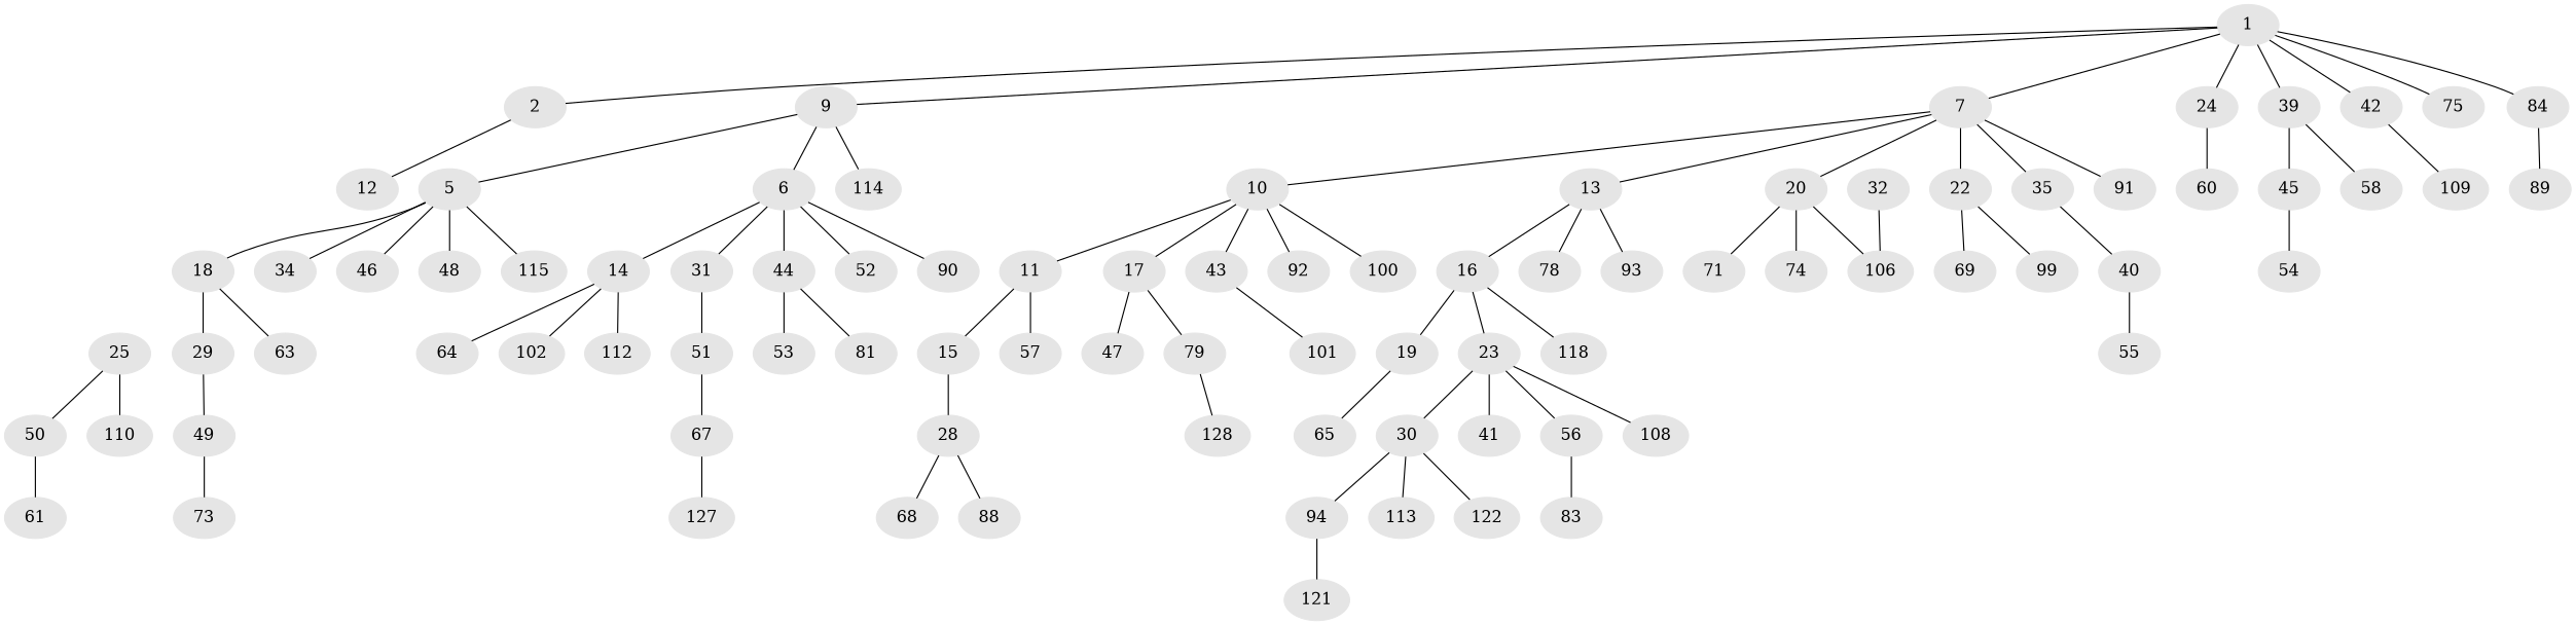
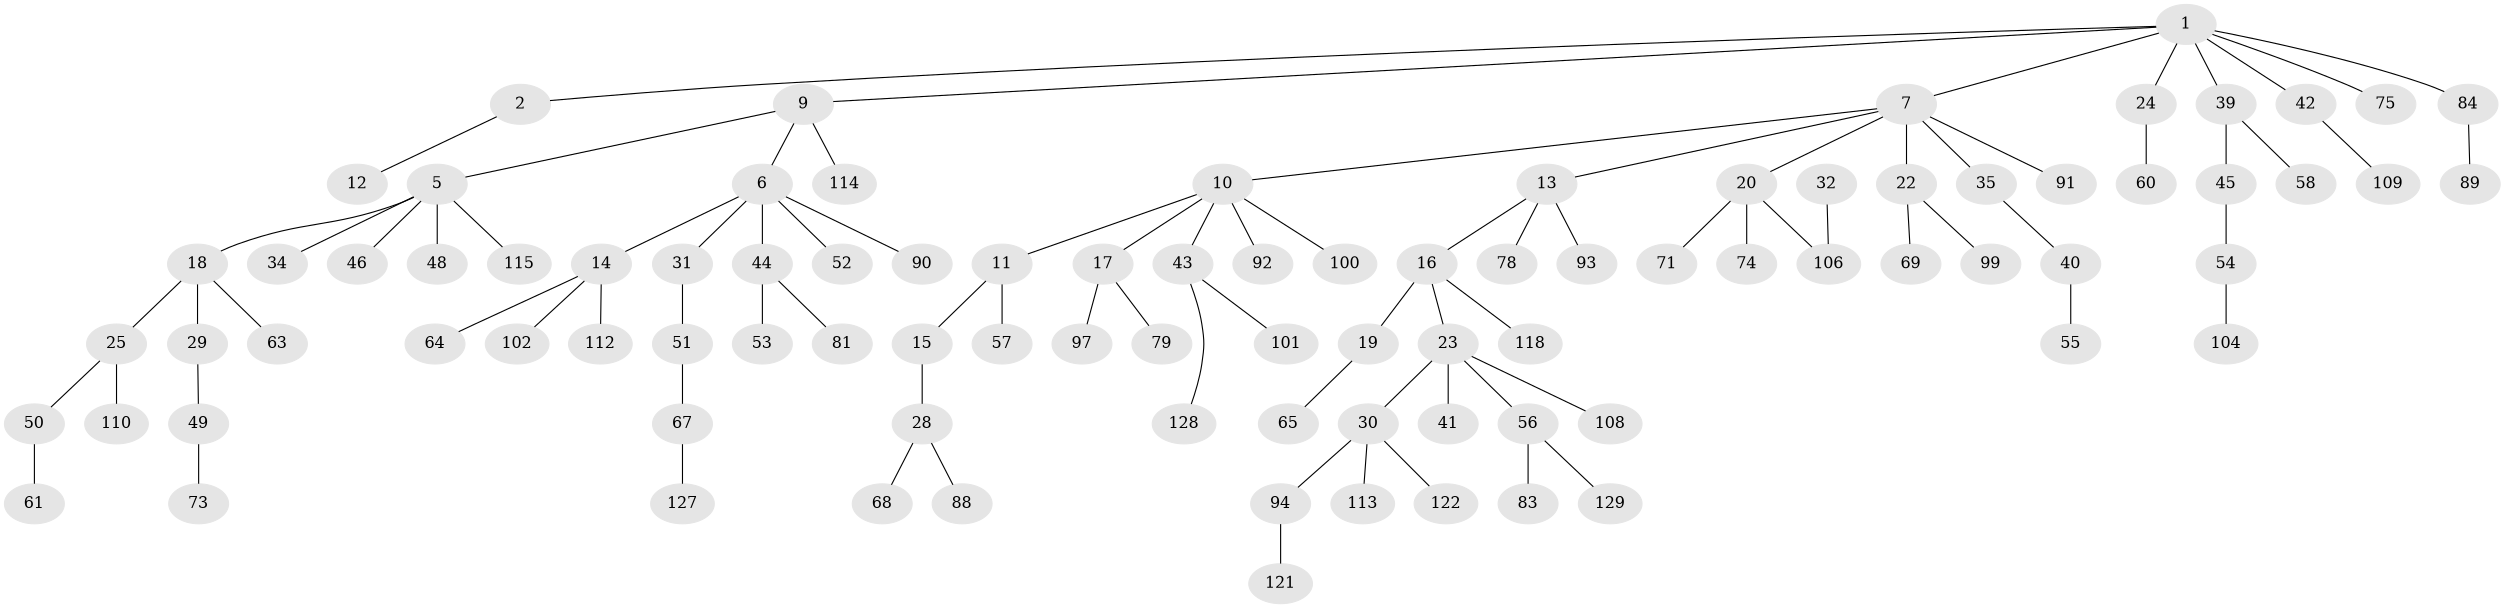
  graph {
    node [color=gray90 style=filled]
    1 [super="+3"]
    2
    n3 [label=9]
    7 [super="+8"]
    24
    39
    42 [super="+85"]
    75
    84 [super="+126"]
    12
    5 [super="+34"]
    6 [super="+9"]
    114
    10 [super="+38"]
    13 [super="+26"]
    20
    22 [super="+82"]
    35 [super="+37"]
    91
    60 [super="+119"]
    45
    58
    109
    89
    18 [super="+33"]
    n26 [label=34 super="+120"]
    46
    48
    115 [super="+116"]
    14 [super="+103"]
    31
    44
    52
    90
    25
    29
    63
    64
    102
    112
    51 [super="+87"]
    53 [super="+96"]
    n43 [label=81]
    11 [super="+21"]
    17 [super="+123"]
    43
    92
    100 [super="+107"]
    16 [super="+27"]
    78
    93
    71 [super="+74"]
    n53 [label=74]
    106
    69
    99
    40 [super="+59"]
    15
    57
-   47
+   47 [label=97]
    79 [super="+98"]
    101 [super="+130"]
    28 [super="+72"]
    19
    23 [super="+66"]
    118
    n67 [label=68]
    88 [super="+95"]
    65 [super="+117"]
    30 [super="+81"]
    41 [super="+70"]
    56 [super="+125"]
    108
    128
    50
    110
    49 [super="+124"]
    32 [super="+86"]
    94
    113
    122
    83
+   129
    73
    61 [super="+68"]
    121
    67
    55
    54 [super="+105"]
+   104
    127
    1 -- 2
    1 -- n3
    1 -- 7
    1 -- 24
    1 -- 39
    1 -- 42
    1 -- 75
    1 -- 84
    2 -- 12
    n3 -- 5
    n3 -- 6
    n3 -- 114
    7 -- 10
    7 -- 13
    7 -- 20
    7 -- 22
    7 -- 35
    7 -- 91
    24 -- 60
    39 -- 45
    39 -- 58
    42 -- 109
    84 -- 89
    5 -- 18
    5 -- n26
    5 -- 46
    5 -- 48
    5 -- 115
    6 -- 14
    6 -- 31
    6 -- 44
    6 -- 52
    6 -- 90
    10 -- 11
    10 -- 17
    10 -- 43
    10 -- 92
    10 -- 100
    13 -- 16
    13 -- 78
    13 -- 93
    20 -- 71
    20 -- n53
    20 -- 106
    22 -- 69
    22 -- 99
    35 -- 40
    45 -- 54
+   18 -- 25
    18 -- 29
    18 -- 63
    14 -- 64
    14 -- 102
    14 -- 112
    31 -- 51
    44 -- 53
    44 -- n43
    25 -- 50
    25 -- 110
    29 -- 49
    51 -- 67
    11 -- 15
    11 -- 57
    17 -- 47
    17 -- 79
    43 -- 101
    16 -- 19
    16 -- 23
    16 -- 118
    40 -- 55
    15 -- 28
-   79 -- 128
+   43 -- 128
    28 -- n67
    28 -- 88
    19 -- 65
    23 -- 30
    23 -- 41
    23 -- 56
    23 -- 108
    30 -- 94
    30 -- 113
    30 -- 122
    56 -- 83
+   56 -- 129
    50 -- 61
    49 -- 73
    32 -- 106
    94 -- 121
    67 -- 127
+   54 -- 104
  }
